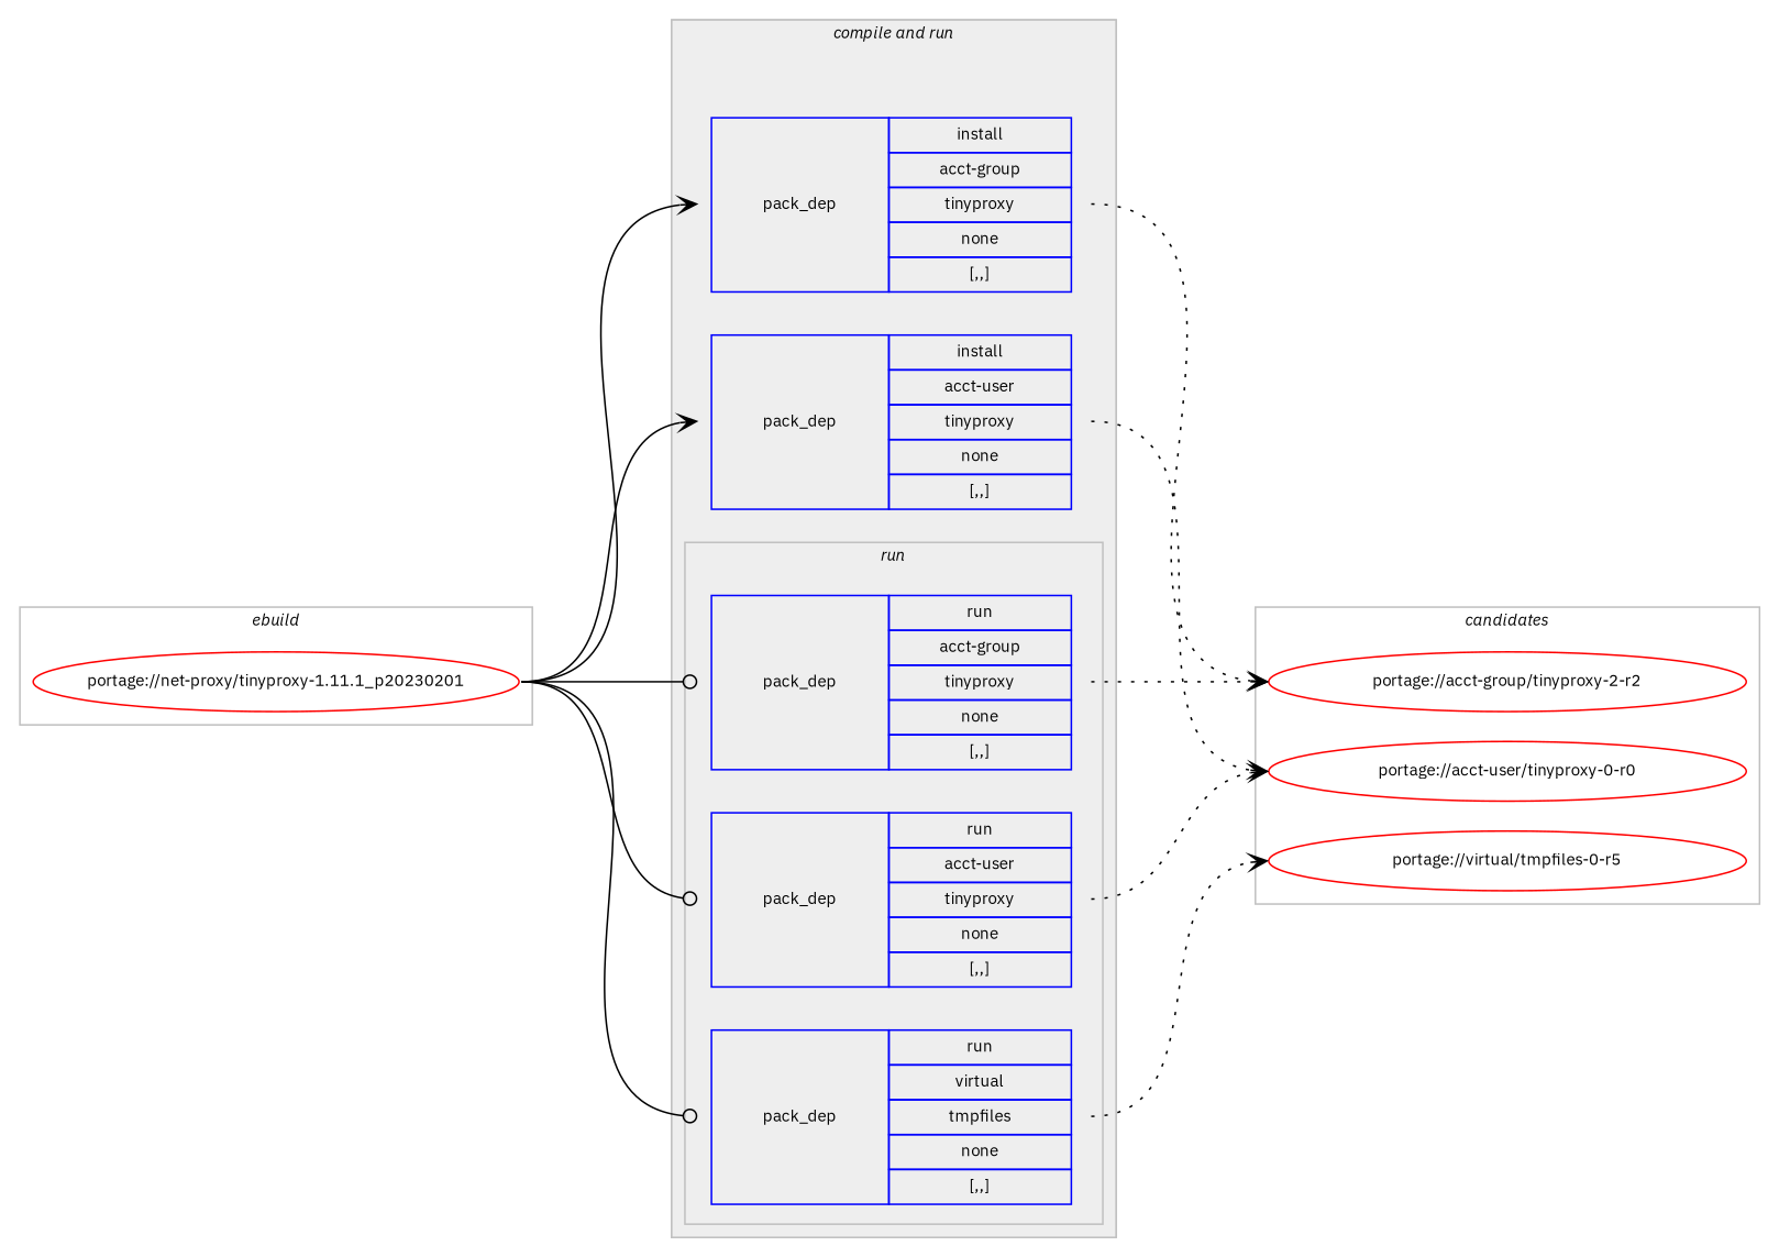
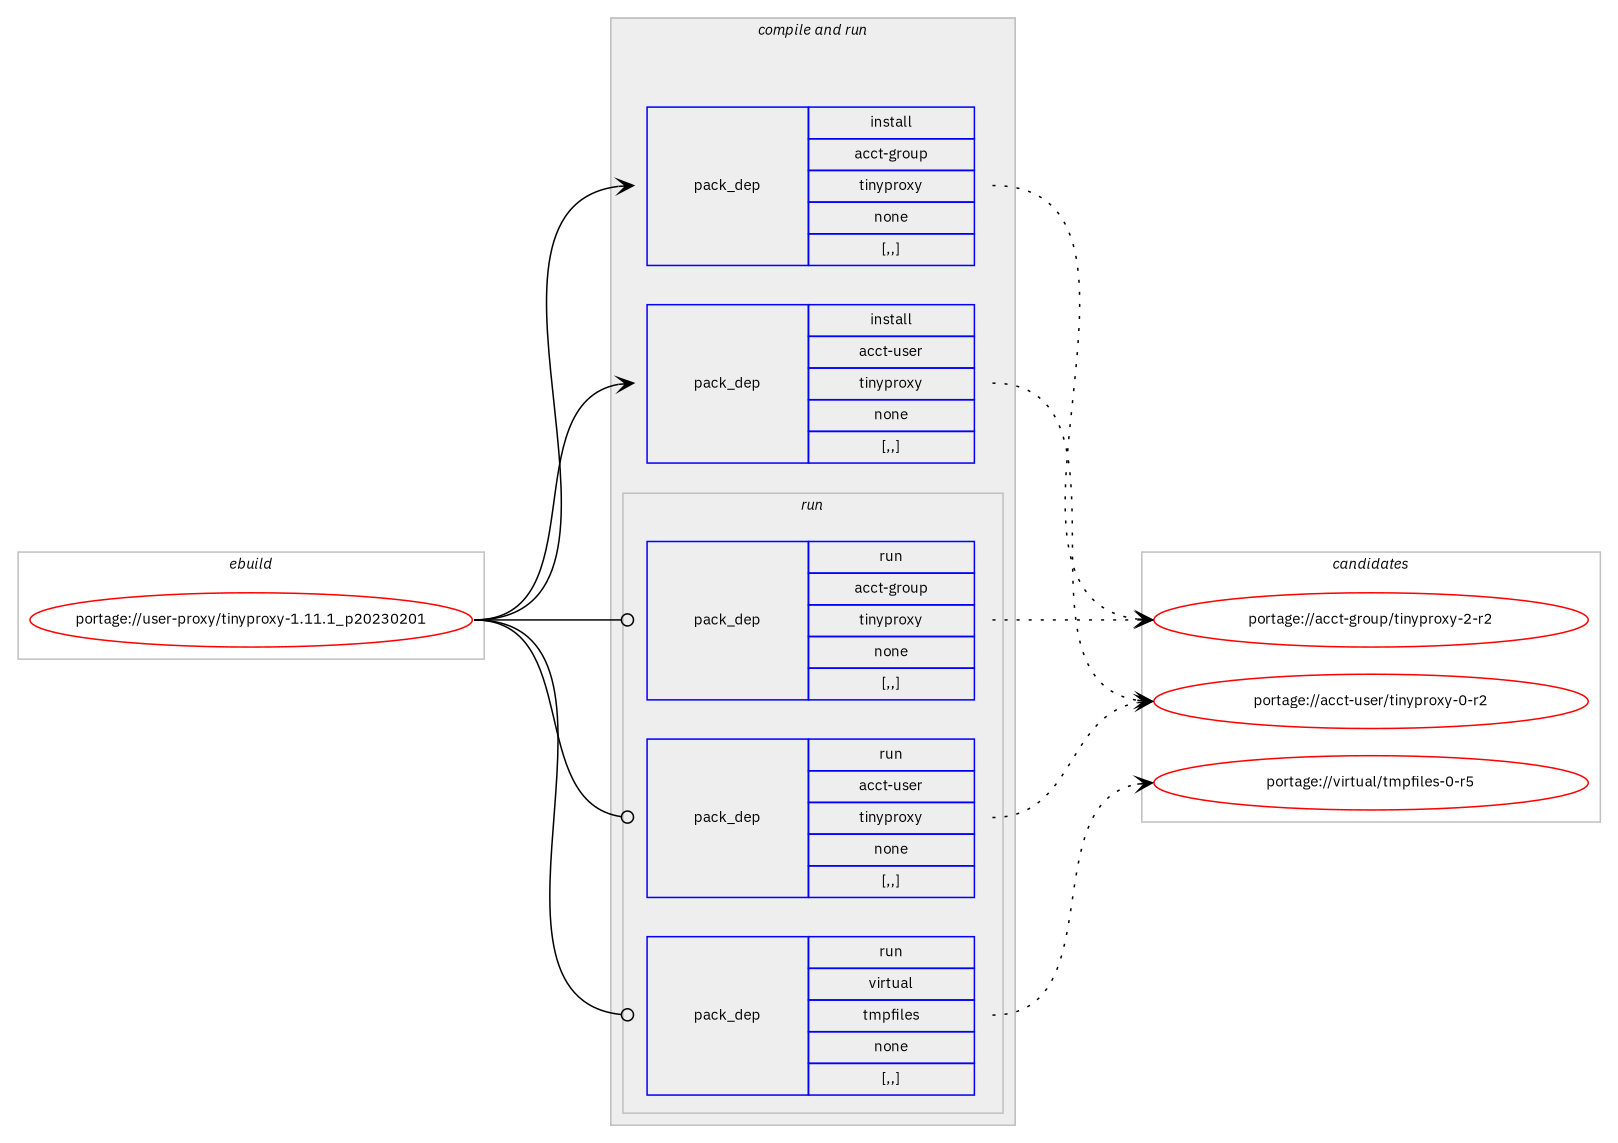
  digraph {
    compound=true
    concentrate=true
    fontname="IBM Plex Sans"
    fontsize=10
    newrank=true
    rankdir=LR
    ranksep=1.5
    node [color=blue fontname="IBM Plex Sans" fontsize=10 shape=none]
    edge [arrowhead=vee fontname="IBM Plex Sans" headport=w style=solid tailport=e weight=20]
-   n1 [color=red label="portage://net-proxy/tinyproxy-1.11.1_p20230201" width=4 shape=""]
+   n1 [color=red label="portage://user-proxy/tinyproxy-1.11.1_p20230201" width=4 shape=""]
    n2 [label=<<TABLE BORDER="0" CELLBORDER="1" CELLSPACING="0" CELLPADDING="4" WIDTH="220"><TR><TD ROWSPAN="6" CELLPADDING="30">pack_dep</TD></TR><TR><TD WIDTH="110">install</TD></TR><TR><TD>acct-group</TD></TR><TR><TD>tinyproxy</TD></TR><TR><TD>none</TD></TR><TR><TD>[,,]</TD></TR></TABLE>>]
    n3 [label=<<TABLE BORDER="0" CELLBORDER="1" CELLSPACING="0" CELLPADDING="4" WIDTH="220"><TR><TD ROWSPAN="6" CELLPADDING="30">pack_dep</TD></TR><TR><TD WIDTH="110">install</TD></TR><TR><TD>acct-user</TD></TR><TR><TD>tinyproxy</TD></TR><TR><TD>none</TD></TR><TR><TD>[,,]</TD></TR></TABLE>>]
    n4 [label=<<TABLE BORDER="0" CELLBORDER="1" CELLSPACING="0" CELLPADDING="4" WIDTH="220"><TR><TD ROWSPAN="6" CELLPADDING="30">pack_dep</TD></TR><TR><TD WIDTH="110">run</TD></TR><TR><TD>acct-group</TD></TR><TR><TD>tinyproxy</TD></TR><TR><TD>none</TD></TR><TR><TD>[,,]</TD></TR></TABLE>>]
    n5 [label=<<TABLE BORDER="0" CELLBORDER="1" CELLSPACING="0" CELLPADDING="4" WIDTH="220"><TR><TD ROWSPAN="6" CELLPADDING="30">pack_dep</TD></TR><TR><TD WIDTH="110">run</TD></TR><TR><TD>acct-user</TD></TR><TR><TD>tinyproxy</TD></TR><TR><TD>none</TD></TR><TR><TD>[,,]</TD></TR></TABLE>>]
    n6 [label=<<TABLE BORDER="0" CELLBORDER="1" CELLSPACING="0" CELLPADDING="4" WIDTH="220"><TR><TD ROWSPAN="6" CELLPADDING="30">pack_dep</TD></TR><TR><TD WIDTH="110">run</TD></TR><TR><TD>virtual</TD></TR><TR><TD>tmpfiles</TD></TR><TR><TD>none</TD></TR><TR><TD>[,,]</TD></TR></TABLE>>]
    n7 [color=red label="portage://acct-group/tinyproxy-2-r2" width=4 shape=""]
-   n8 [color=red label="portage://acct-user/tinyproxy-0-r0" width=4 shape=""]
+   n8 [color=red label="portage://acct-user/tinyproxy-0-r2" width=4 shape=""]
    n9 [color=red label="portage://virtual/tmpfiles-0-r5" width=4 shape=""]
    subgraph cluster_1 {
      color=gray
      label=<<i>ebuild</i>>
      n1
    }
    subgraph cluster_2 {
      color=gray
      label=<<i>dependencies</i>>
      subgraph cluster_3 {
        color=gray
        fillcolor="#eeeeee"
        label=<<i>compile</i>>
        style=filled
        subgraph sub_4 {
          color=gray
          fillcolor="#eeeeee"
          label=<<i>compile</i>>
          style=filled
          n2
        }
        subgraph sub_5 {
          color=gray
          fillcolor="#eeeeee"
          label=<<i>compile</i>>
          style=filled
          n3
        }
      }
      subgraph cluster_6 {
        color=gray
        fillcolor="#eeeeee"
        label=<<i>compile and run</i>>
        style=filled
      }
      subgraph cluster_7 {
        color=gray
        fillcolor="#eeeeee"
        label=<<i>run</i>>
        style=filled
        subgraph sub_8 {
          color=gray
          fillcolor="#eeeeee"
          label=<<i>run</i>>
          style=filled
          n4
        }
        subgraph sub_9 {
          color=gray
          fillcolor="#eeeeee"
          label=<<i>run</i>>
          style=filled
          n5
        }
        subgraph sub_10 {
          color=gray
          fillcolor="#eeeeee"
          label=<<i>run</i>>
          style=filled
          n6
        }
      }
    }
    subgraph cluster_11 {
      color=gray
      label=<<i>candidates</i>>
      rank=same
      subgraph sub_12 {
        color=black
        label=<<i>candidates</i>>
        nodesep=1
        rank=same
        n7
      }
      subgraph sub_13 {
        color=black
        label=<<i>candidates</i>>
        nodesep=1
        rank=same
        n8
      }
      subgraph sub_14 {
        color=black
        label=<<i>candidates</i>>
        nodesep=1
        rank=same
        n7
      }
      subgraph sub_15 {
        color=black
        label=<<i>candidates</i>>
        nodesep=1
        rank=same
        n8
      }
      subgraph sub_16 {
        color=black
        label=<<i>candidates</i>>
        nodesep=1
        rank=same
        n9
      }
    }
    n1 -> n2
    n1 -> n3
    n1 -> n4 [arrowhead=odot]
    n1 -> n5 [arrowhead=odot]
    n1 -> n6 [arrowhead=odot]
    n2 -> n7 [style=dotted weight=100]
    n3 -> n8 [style=dotted weight=100]
    n4 -> n7 [style=dotted weight=100]
    n5 -> n8 [style=dotted weight=100]
    n6 -> n9 [style=dotted weight=100]
  }
